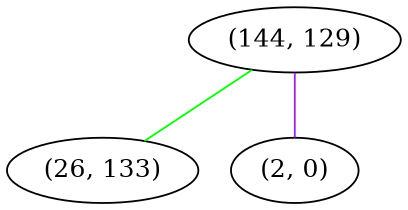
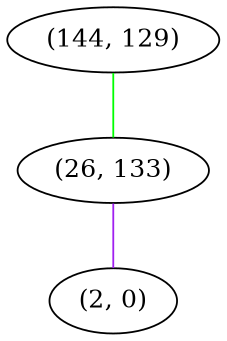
  graph {
    "(144, 129)"
    "(26, 133)"
    n3 [label="(2, 0)"]
    "(144, 129)" -- "(26, 133)" [color=green weight=2]
-   "(144, 129)" -- n3 [color=purple weight=4]
+   "(26, 133)" -- n3 [color=purple weight=4]
  }
